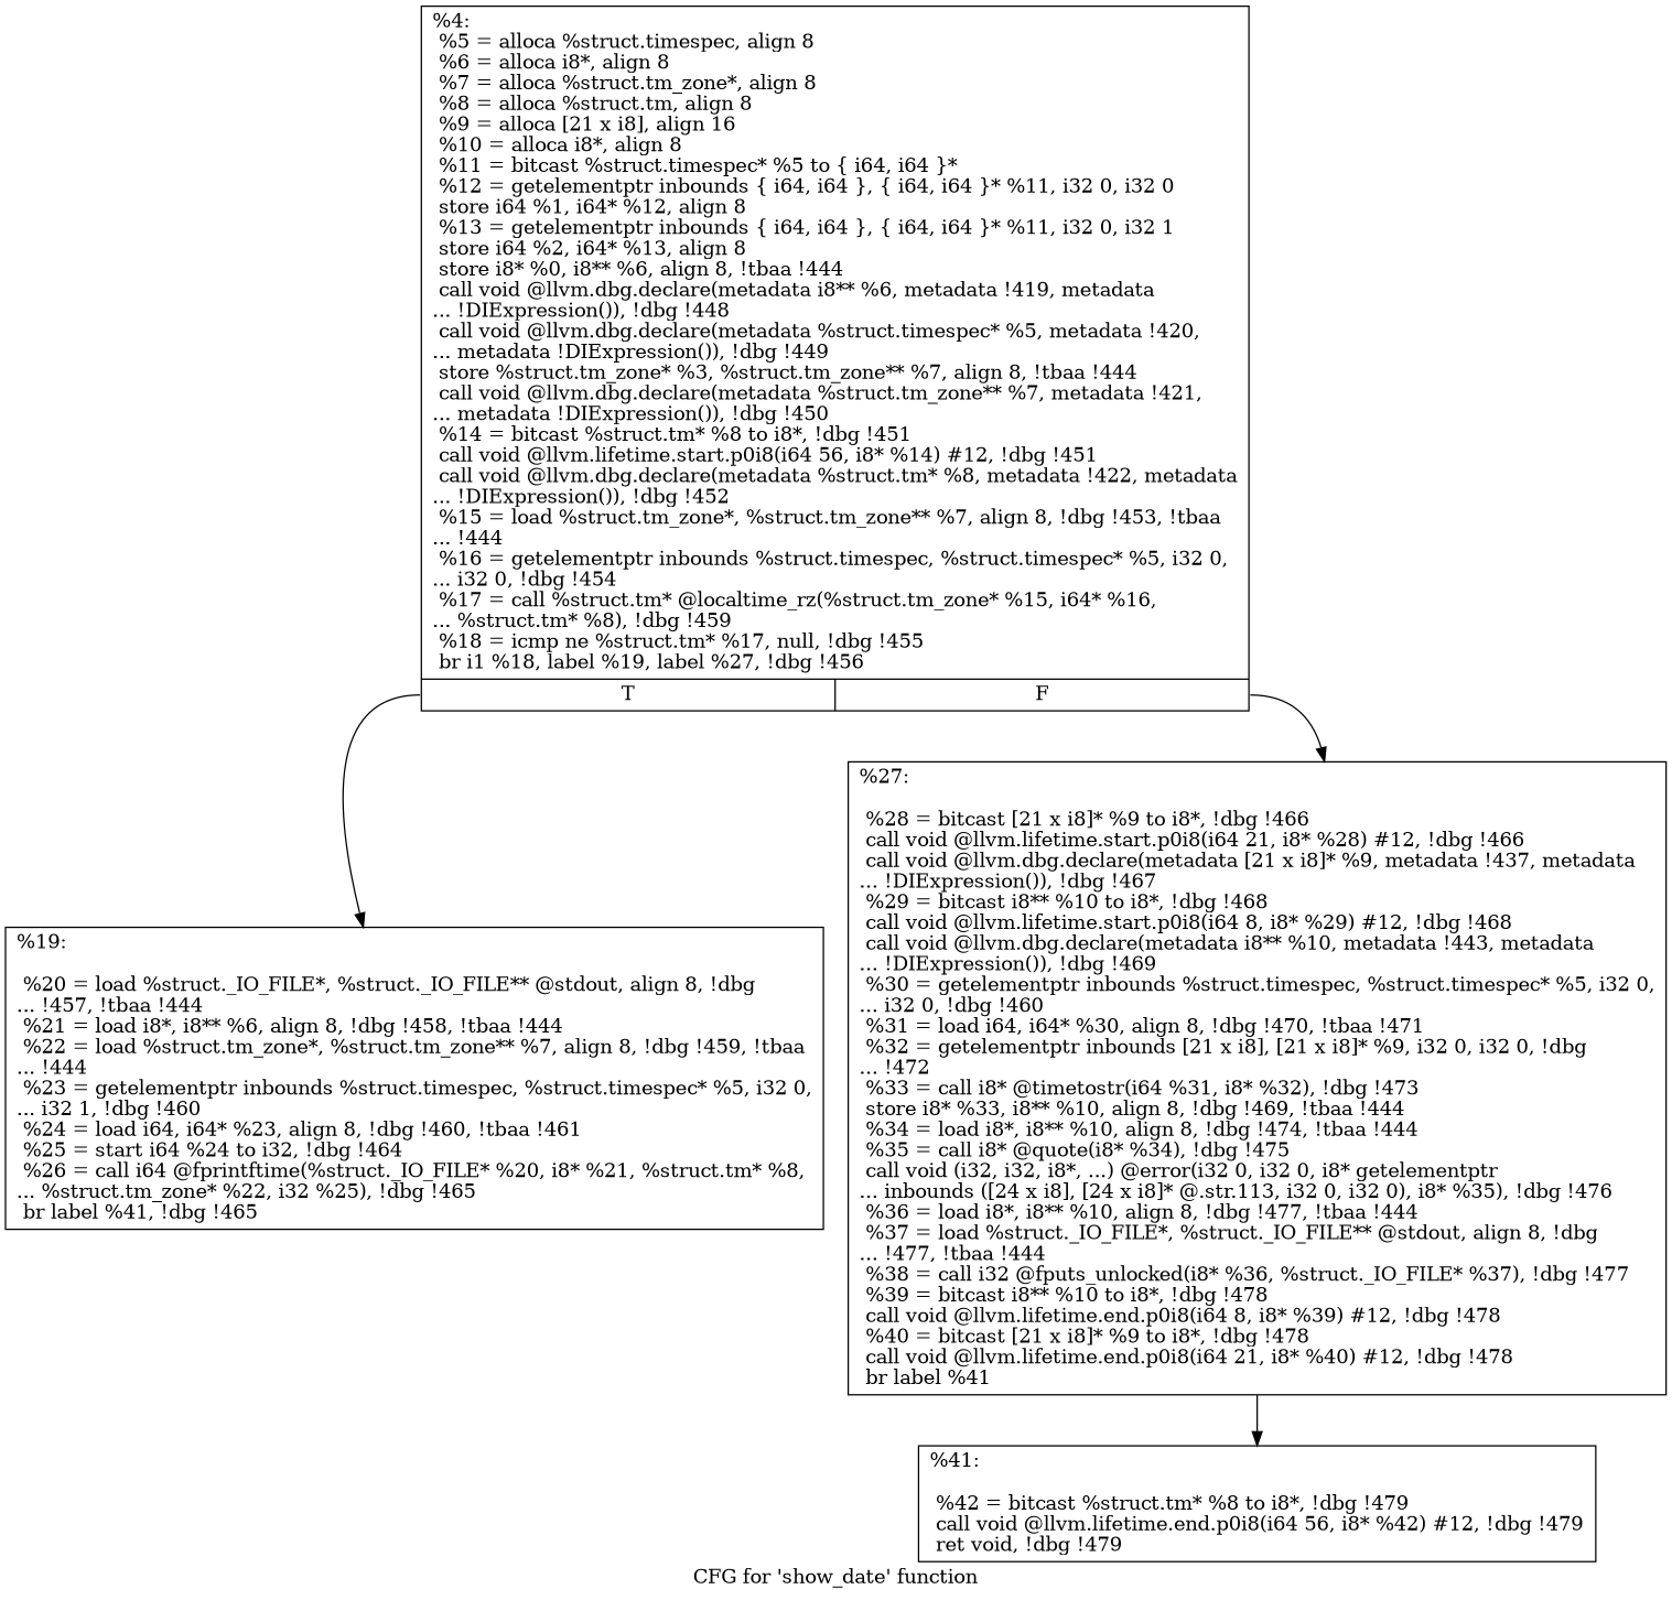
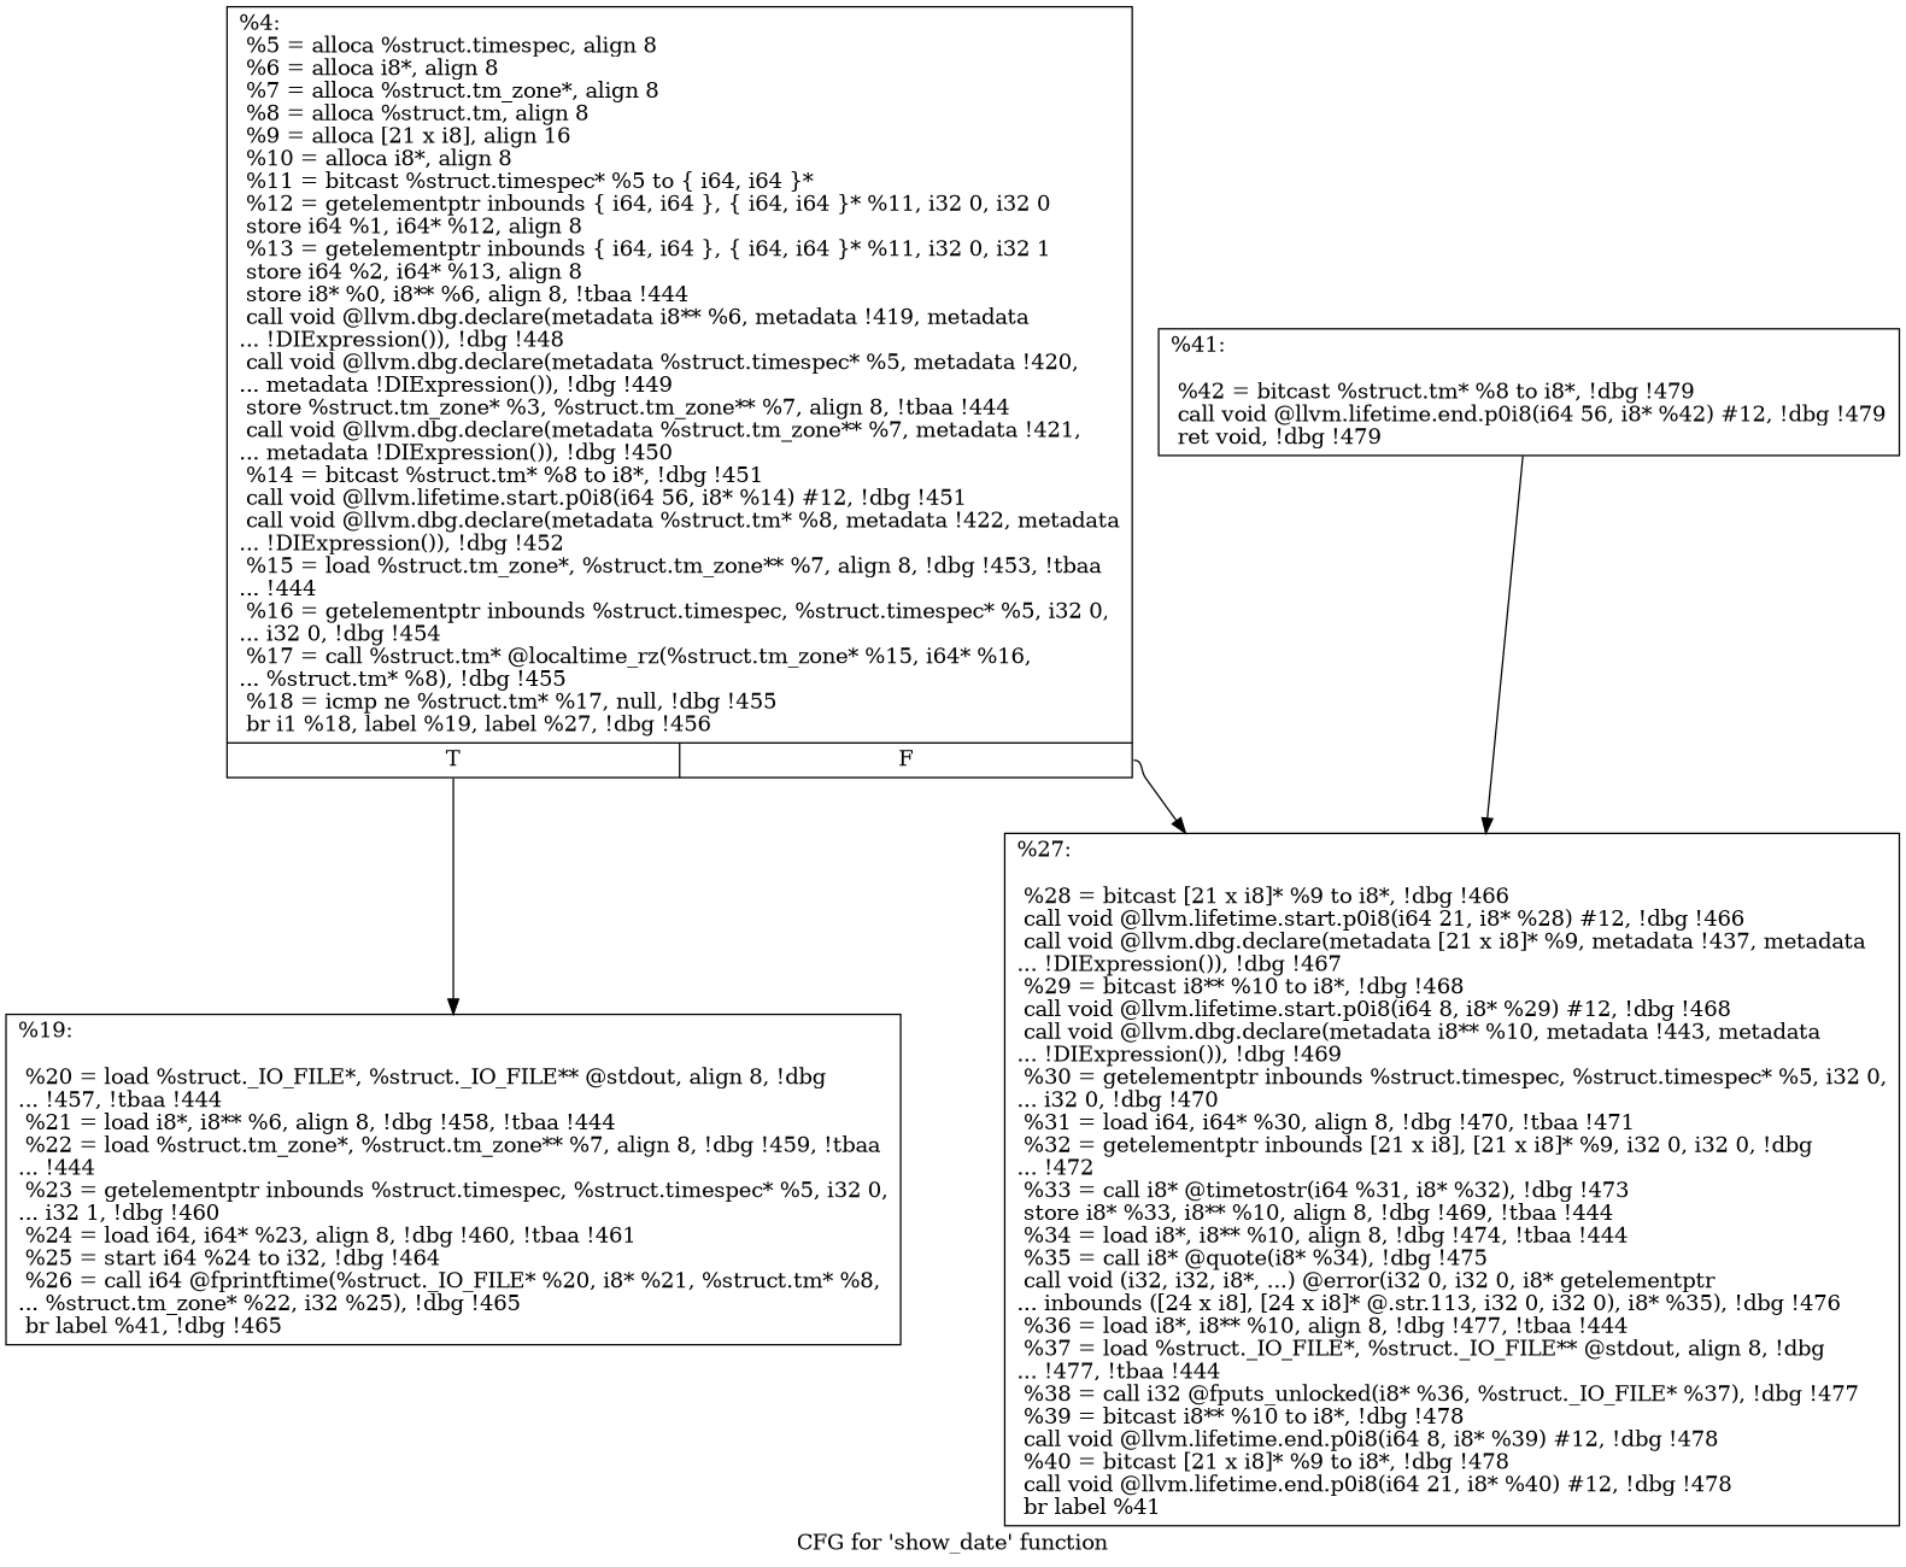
  digraph {
    label="CFG for 'show_date' function"
    node [shape=record]
-   n1 [label="{%4:\l  %5 = alloca %struct.timespec, align 8\l  %6 = alloca i8*, align 8\l  %7 = alloca %struct.tm_zone*, align 8\l  %8 = alloca %struct.tm, align 8\l  %9 = alloca [21 x i8], align 16\l  %10 = alloca i8*, align 8\l  %11 = bitcast %struct.timespec* %5 to \{ i64, i64 \}*\l  %12 = getelementptr inbounds \{ i64, i64 \}, \{ i64, i64 \}* %11, i32 0, i32 0\l  store i64 %1, i64* %12, align 8\l  %13 = getelementptr inbounds \{ i64, i64 \}, \{ i64, i64 \}* %11, i32 0, i32 1\l  store i64 %2, i64* %13, align 8\l  store i8* %0, i8** %6, align 8, !tbaa !444\l  call void @llvm.dbg.declare(metadata i8** %6, metadata !419, metadata\l... !DIExpression()), !dbg !448\l  call void @llvm.dbg.declare(metadata %struct.timespec* %5, metadata !420,\l... metadata !DIExpression()), !dbg !449\l  store %struct.tm_zone* %3, %struct.tm_zone** %7, align 8, !tbaa !444\l  call void @llvm.dbg.declare(metadata %struct.tm_zone** %7, metadata !421,\l... metadata !DIExpression()), !dbg !450\l  %14 = bitcast %struct.tm* %8 to i8*, !dbg !451\l  call void @llvm.lifetime.start.p0i8(i64 56, i8* %14) #12, !dbg !451\l  call void @llvm.dbg.declare(metadata %struct.tm* %8, metadata !422, metadata\l... !DIExpression()), !dbg !452\l  %15 = load %struct.tm_zone*, %struct.tm_zone** %7, align 8, !dbg !453, !tbaa\l... !444\l  %16 = getelementptr inbounds %struct.timespec, %struct.timespec* %5, i32 0,\l... i32 0, !dbg !454\l  %17 = call %struct.tm* @localtime_rz(%struct.tm_zone* %15, i64* %16,\l... %struct.tm* %8), !dbg !459\l  %18 = icmp ne %struct.tm* %17, null, !dbg !455\l  br i1 %18, label %19, label %27, !dbg !456\l|{<s0>T|<s1>F}}"]
+   n1 [label="{%4:\l  %5 = alloca %struct.timespec, align 8\l  %6 = alloca i8*, align 8\l  %7 = alloca %struct.tm_zone*, align 8\l  %8 = alloca %struct.tm, align 8\l  %9 = alloca [21 x i8], align 16\l  %10 = alloca i8*, align 8\l  %11 = bitcast %struct.timespec* %5 to \{ i64, i64 \}*\l  %12 = getelementptr inbounds \{ i64, i64 \}, \{ i64, i64 \}* %11, i32 0, i32 0\l  store i64 %1, i64* %12, align 8\l  %13 = getelementptr inbounds \{ i64, i64 \}, \{ i64, i64 \}* %11, i32 0, i32 1\l  store i64 %2, i64* %13, align 8\l  store i8* %0, i8** %6, align 8, !tbaa !444\l  call void @llvm.dbg.declare(metadata i8** %6, metadata !419, metadata\l... !DIExpression()), !dbg !448\l  call void @llvm.dbg.declare(metadata %struct.timespec* %5, metadata !420,\l... metadata !DIExpression()), !dbg !449\l  store %struct.tm_zone* %3, %struct.tm_zone** %7, align 8, !tbaa !444\l  call void @llvm.dbg.declare(metadata %struct.tm_zone** %7, metadata !421,\l... metadata !DIExpression()), !dbg !450\l  %14 = bitcast %struct.tm* %8 to i8*, !dbg !451\l  call void @llvm.lifetime.start.p0i8(i64 56, i8* %14) #12, !dbg !451\l  call void @llvm.dbg.declare(metadata %struct.tm* %8, metadata !422, metadata\l... !DIExpression()), !dbg !452\l  %15 = load %struct.tm_zone*, %struct.tm_zone** %7, align 8, !dbg !453, !tbaa\l... !444\l  %16 = getelementptr inbounds %struct.timespec, %struct.timespec* %5, i32 0,\l... i32 0, !dbg !454\l  %17 = call %struct.tm* @localtime_rz(%struct.tm_zone* %15, i64* %16,\l... %struct.tm* %8), !dbg !455\l  %18 = icmp ne %struct.tm* %17, null, !dbg !455\l  br i1 %18, label %19, label %27, !dbg !456\l|{<s0>T|<s1>F}}"]
    n2 [label="{%19:\l\l  %20 = load %struct._IO_FILE*, %struct._IO_FILE** @stdout, align 8, !dbg\l... !457, !tbaa !444\l  %21 = load i8*, i8** %6, align 8, !dbg !458, !tbaa !444\l  %22 = load %struct.tm_zone*, %struct.tm_zone** %7, align 8, !dbg !459, !tbaa\l... !444\l  %23 = getelementptr inbounds %struct.timespec, %struct.timespec* %5, i32 0,\l... i32 1, !dbg !460\l  %24 = load i64, i64* %23, align 8, !dbg !460, !tbaa !461\l  %25 = start i64 %24 to i32, !dbg !464\l  %26 = call i64 @fprintftime(%struct._IO_FILE* %20, i8* %21, %struct.tm* %8,\l... %struct.tm_zone* %22, i32 %25), !dbg !465\l  br label %41, !dbg !465\l}"]
-   n3 [label="{%27:\l\l  %28 = bitcast [21 x i8]* %9 to i8*, !dbg !466\l  call void @llvm.lifetime.start.p0i8(i64 21, i8* %28) #12, !dbg !466\l  call void @llvm.dbg.declare(metadata [21 x i8]* %9, metadata !437, metadata\l... !DIExpression()), !dbg !467\l  %29 = bitcast i8** %10 to i8*, !dbg !468\l  call void @llvm.lifetime.start.p0i8(i64 8, i8* %29) #12, !dbg !468\l  call void @llvm.dbg.declare(metadata i8** %10, metadata !443, metadata\l... !DIExpression()), !dbg !469\l  %30 = getelementptr inbounds %struct.timespec, %struct.timespec* %5, i32 0,\l... i32 0, !dbg !460\l  %31 = load i64, i64* %30, align 8, !dbg !470, !tbaa !471\l  %32 = getelementptr inbounds [21 x i8], [21 x i8]* %9, i32 0, i32 0, !dbg\l... !472\l  %33 = call i8* @timetostr(i64 %31, i8* %32), !dbg !473\l  store i8* %33, i8** %10, align 8, !dbg !469, !tbaa !444\l  %34 = load i8*, i8** %10, align 8, !dbg !474, !tbaa !444\l  %35 = call i8* @quote(i8* %34), !dbg !475\l  call void (i32, i32, i8*, ...) @error(i32 0, i32 0, i8* getelementptr\l... inbounds ([24 x i8], [24 x i8]* @.str.113, i32 0, i32 0), i8* %35), !dbg !476\l  %36 = load i8*, i8** %10, align 8, !dbg !477, !tbaa !444\l  %37 = load %struct._IO_FILE*, %struct._IO_FILE** @stdout, align 8, !dbg\l... !477, !tbaa !444\l  %38 = call i32 @fputs_unlocked(i8* %36, %struct._IO_FILE* %37), !dbg !477\l  %39 = bitcast i8** %10 to i8*, !dbg !478\l  call void @llvm.lifetime.end.p0i8(i64 8, i8* %39) #12, !dbg !478\l  %40 = bitcast [21 x i8]* %9 to i8*, !dbg !478\l  call void @llvm.lifetime.end.p0i8(i64 21, i8* %40) #12, !dbg !478\l  br label %41\l}"]
+   n3 [label="{%27:\l\l  %28 = bitcast [21 x i8]* %9 to i8*, !dbg !466\l  call void @llvm.lifetime.start.p0i8(i64 21, i8* %28) #12, !dbg !466\l  call void @llvm.dbg.declare(metadata [21 x i8]* %9, metadata !437, metadata\l... !DIExpression()), !dbg !467\l  %29 = bitcast i8** %10 to i8*, !dbg !468\l  call void @llvm.lifetime.start.p0i8(i64 8, i8* %29) #12, !dbg !468\l  call void @llvm.dbg.declare(metadata i8** %10, metadata !443, metadata\l... !DIExpression()), !dbg !469\l  %30 = getelementptr inbounds %struct.timespec, %struct.timespec* %5, i32 0,\l... i32 0, !dbg !470\l  %31 = load i64, i64* %30, align 8, !dbg !470, !tbaa !471\l  %32 = getelementptr inbounds [21 x i8], [21 x i8]* %9, i32 0, i32 0, !dbg\l... !472\l  %33 = call i8* @timetostr(i64 %31, i8* %32), !dbg !473\l  store i8* %33, i8** %10, align 8, !dbg !469, !tbaa !444\l  %34 = load i8*, i8** %10, align 8, !dbg !474, !tbaa !444\l  %35 = call i8* @quote(i8* %34), !dbg !475\l  call void (i32, i32, i8*, ...) @error(i32 0, i32 0, i8* getelementptr\l... inbounds ([24 x i8], [24 x i8]* @.str.113, i32 0, i32 0), i8* %35), !dbg !476\l  %36 = load i8*, i8** %10, align 8, !dbg !477, !tbaa !444\l  %37 = load %struct._IO_FILE*, %struct._IO_FILE** @stdout, align 8, !dbg\l... !477, !tbaa !444\l  %38 = call i32 @fputs_unlocked(i8* %36, %struct._IO_FILE* %37), !dbg !477\l  %39 = bitcast i8** %10 to i8*, !dbg !478\l  call void @llvm.lifetime.end.p0i8(i64 8, i8* %39) #12, !dbg !478\l  %40 = bitcast [21 x i8]* %9 to i8*, !dbg !478\l  call void @llvm.lifetime.end.p0i8(i64 21, i8* %40) #12, !dbg !478\l  br label %41\l}"]
    n4 [label="{%41:\l\l  %42 = bitcast %struct.tm* %8 to i8*, !dbg !479\l  call void @llvm.lifetime.end.p0i8(i64 56, i8* %42) #12, !dbg !479\l  ret void, !dbg !479\l}"]
    n1 -> n2 [tailport=s0]
    n1 -> n3 [tailport=s1]
-   n3 -> n4
+   n4 -> n3
  }
